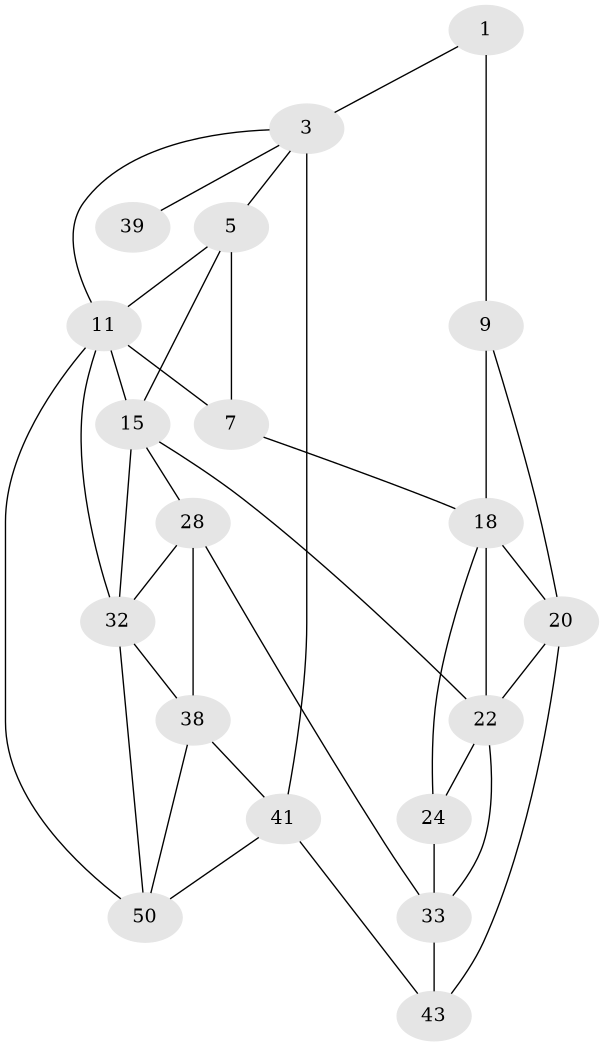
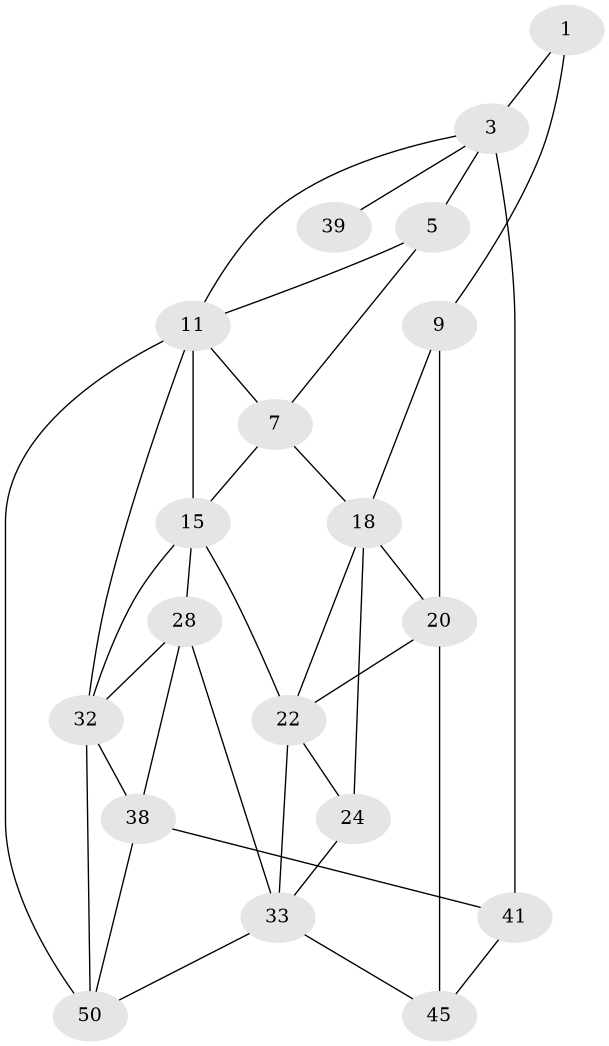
  graph {
    node [color=gray90 style=filled]
    1 [super="+2+6"]
    3 [super="+4+30"]
    9 [super="+10+19"]
    5 [super="+8"]
    11 [super="+12+37"]
    39
    41 [super="+42+43"]
    7 [super="+14"]
    15 [super="+23+16"]
    n10 [label=18 super="+21+18"]
    20 [super="+40"]
    32 [super="+35"]
    50 [super="+53"]
-   45 [super="+46" label=43]
+   45 [super="+46"]
    22 [super="+25"]
    28 [super="+34+29"]
    24
    38 [super="+48"]
    33 [super="+44"]
    1 -- 3
    1 -- 9 [weight=2]
    3 -- 5
    3 -- 11
    3 -- 39
    3 -- 41 [weight=3]
    9 -- n10
    9 -- 20
    5 -- 11
    5 -- 7
    11 -- 7
    11 -- 15 [weight=2]
    11 -- 32
    11 -- 50
-   41 -- 50
+   33 -- 50
    41 -- 45
-   5 -- 15
+   7 -- 15
    7 -- n10
    15 -- 32
    15 -- 22
    15 -- 28 [weight=2]
    n10 -- 20
    n10 -- 22
    n10 -- 24
    20 -- 45
    20 -- 22
    32 -- 50
    32 -- 38
    22 -- 24
    22 -- 33
    28 -- 32
    28 -- 38
    28 -- 33
    24 -- 33
    38 -- 41
    38 -- 50
    33 -- 45
  }
